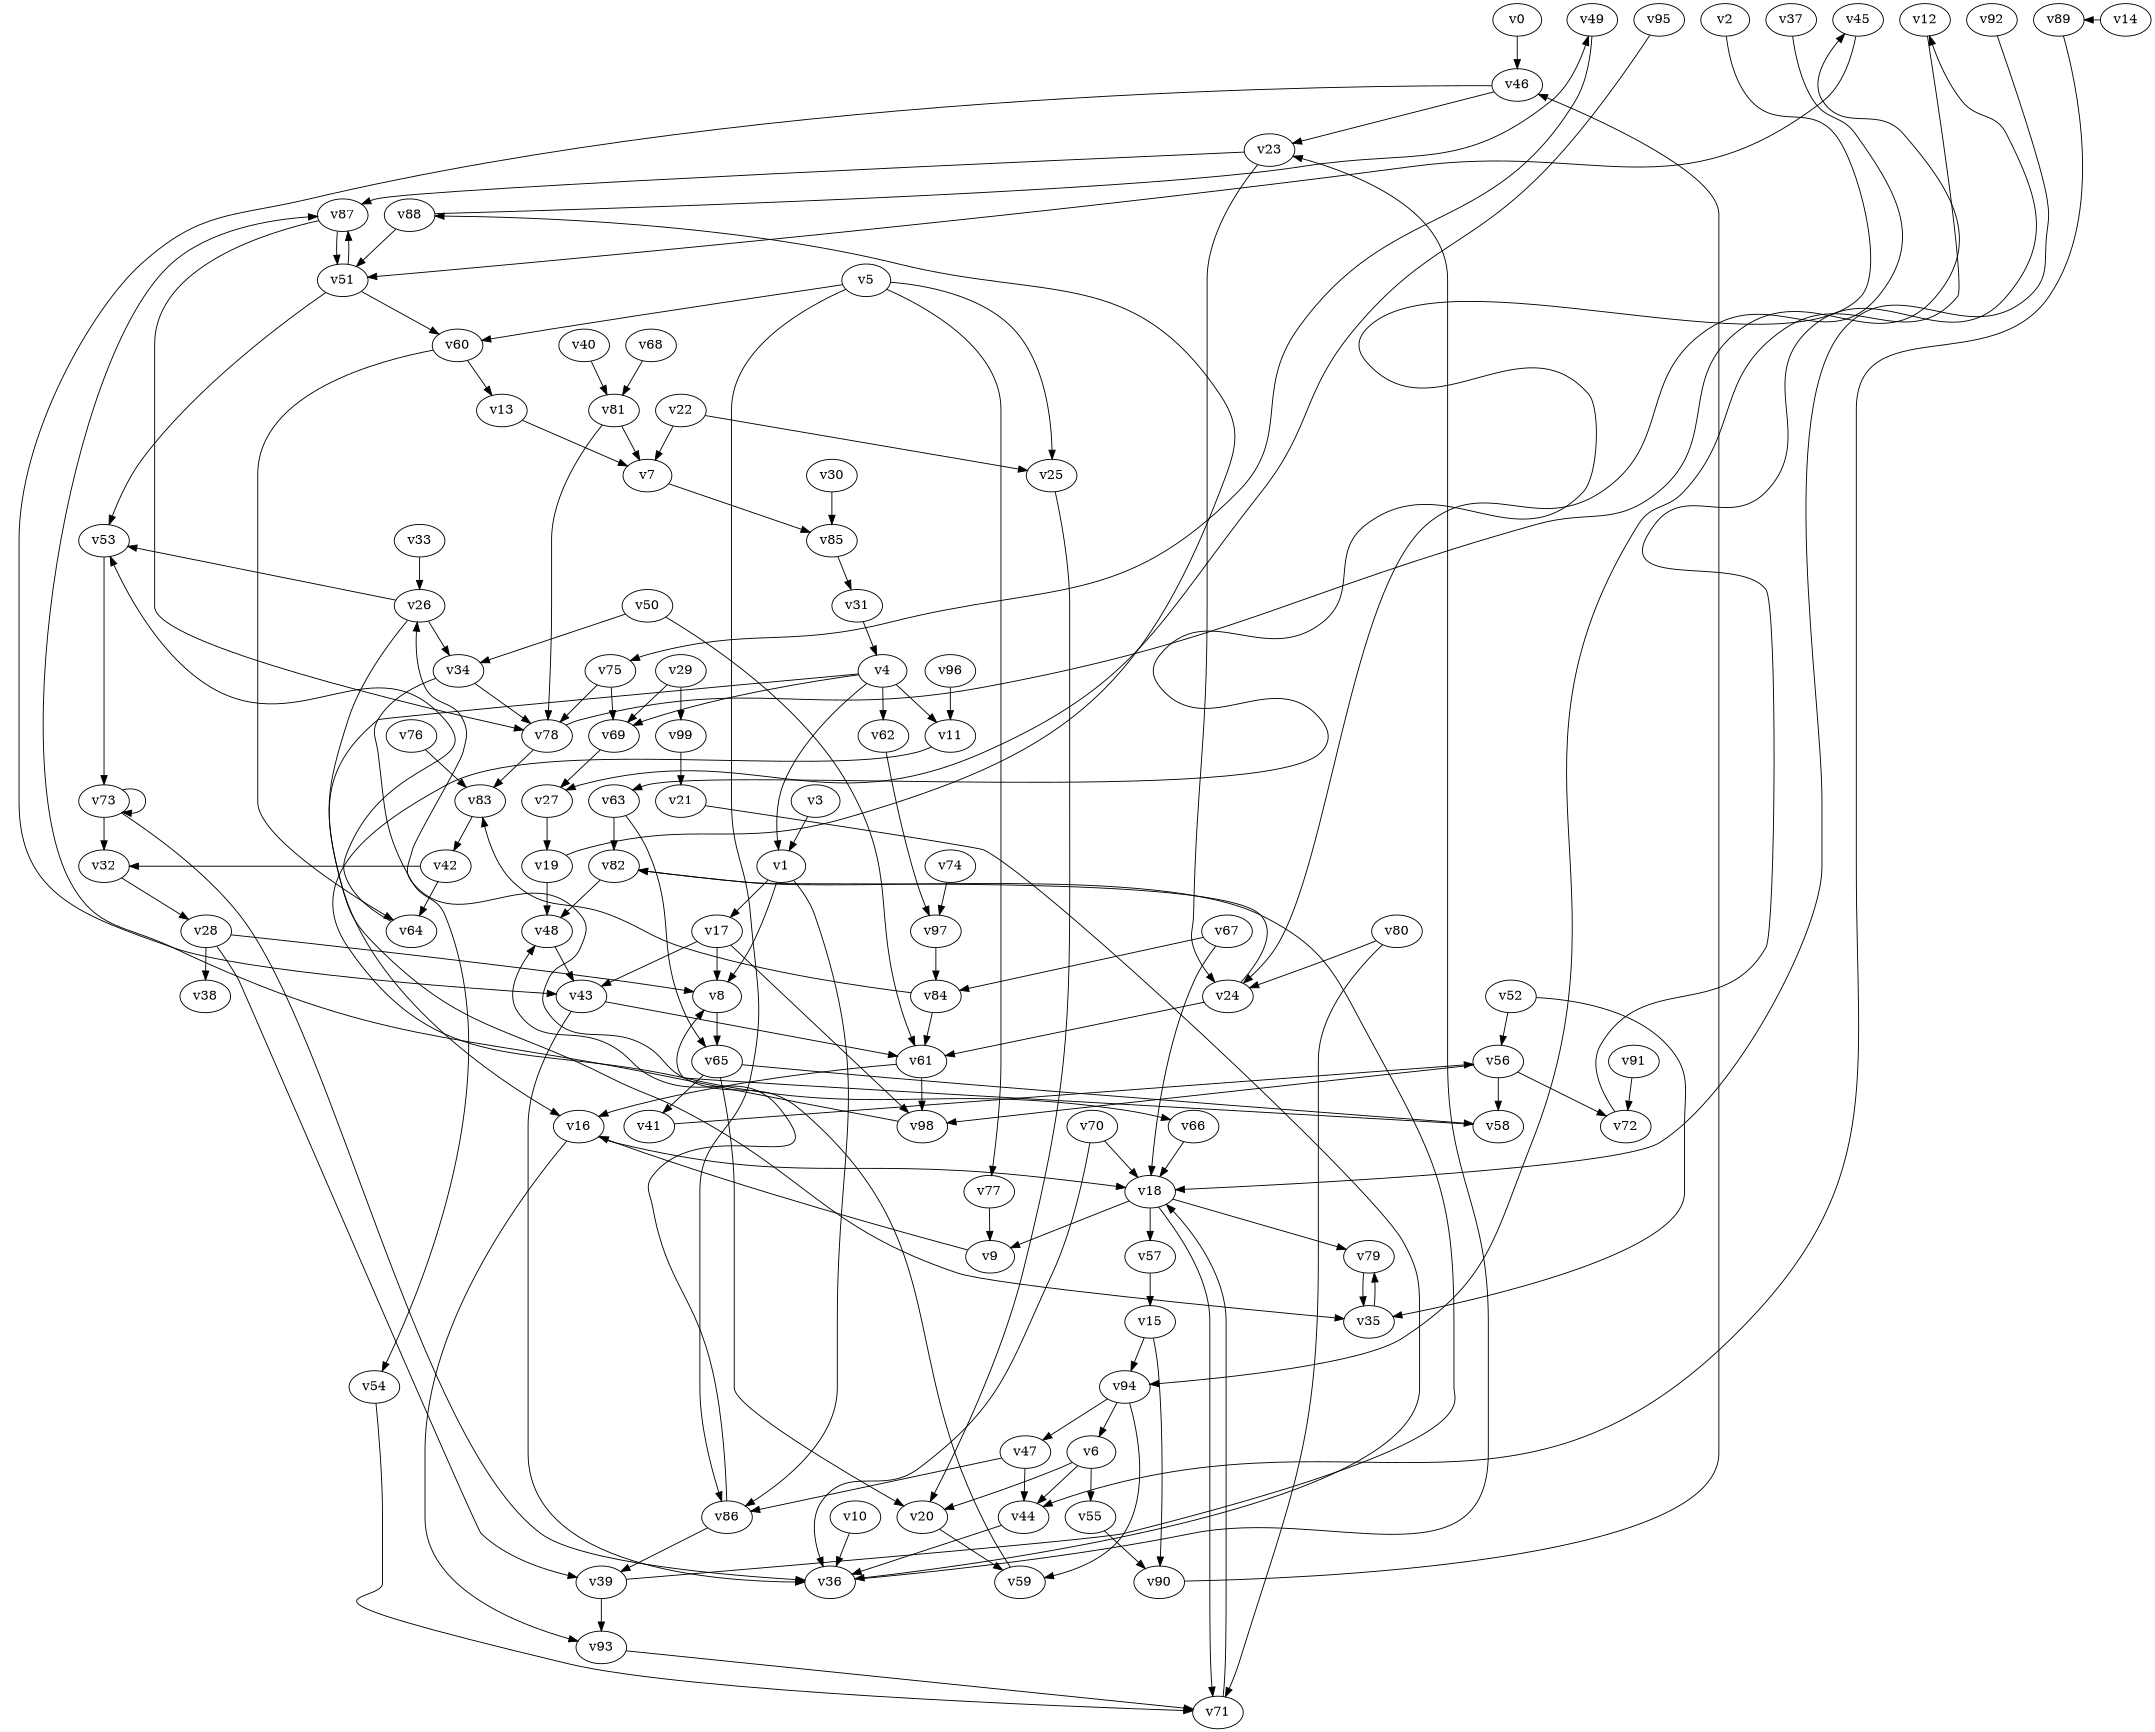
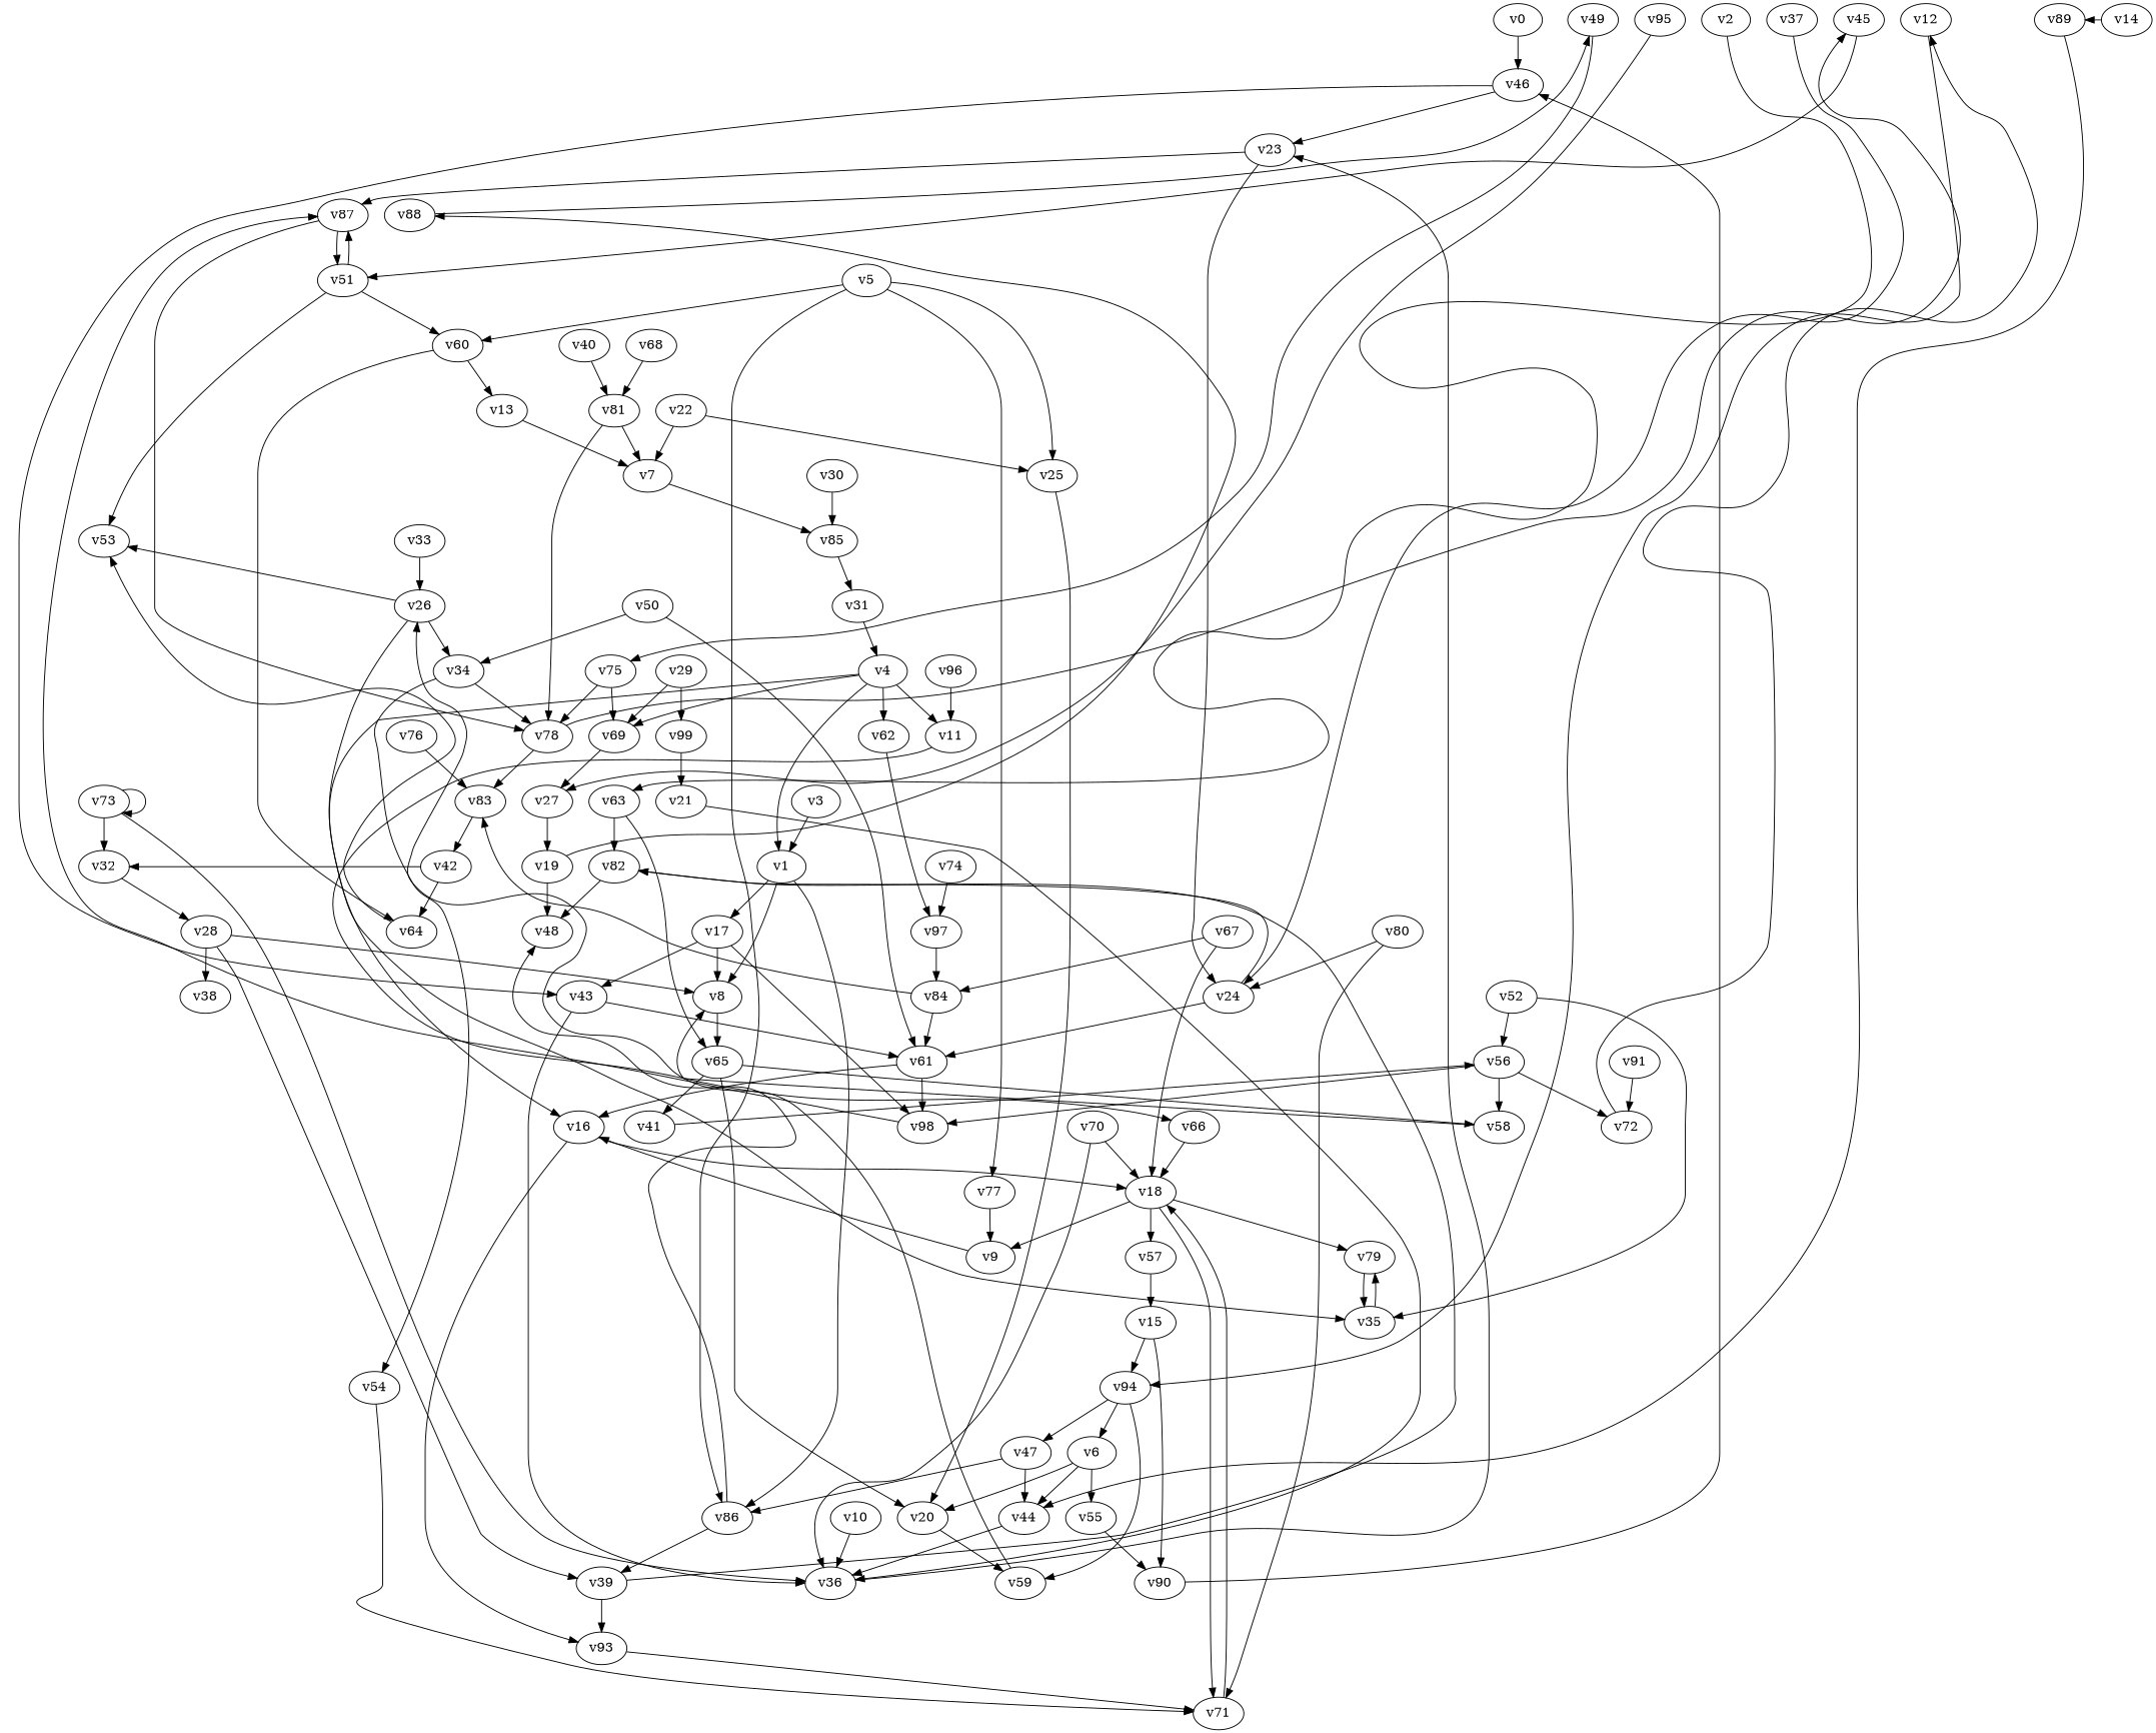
  digraph {
    node [player=0]
    v0 [player=1]
    v46 [player=1]
    v43
    v23
    v1 [player=1]
    v8 [player=1]
    v17 [player=1]
    v86 [player=1]
    v65 [player=1]
    v98
    v48 [player=1]
    v39 [player=1]
    v2
    v63
    v82
    v3
    v4
    v11 [player=1]
    v35
    v62 [player=1]
    v69 [player=1]
    v66
    v79
    v97 [player=1]
    v27
    v5
    v25
    v60
    v77
    v20
    v13
    v64 [player=1]
    v9
    v6
    v44
    v55 [player=1]
    v59 [player=1]
    v36 [player=1]
    v90
    v85 [player=1]
    v7
    v31
    v41
    v58 [player=1]
    v16
    v18 [player=1]
    v93
    v10
    v12 [player=1]
    v94 [player=1]
    v47
    v14 [player=1]
    v89
    v15 [player=1]
    v57 [player=1]
    v71 [player=1]
    v61 [player=1]
    v87 [player=1]
    v19
    v88
    v51
    v49 [player=1]
    v26 [player=1]
    v21 [player=1]
    v22 [player=1]
    v24
    v78
    v34 [player=1]
    v53
    v54 [player=1]
    v73 [player=1]
    v28
    v38 [player=1]
    v29
    v99
    v30 [player=1]
    v32 [player=1]
    v33
    v45 [player=1]
    v83
    v37
    v81 [player=1]
    v40
    v56 [player=1]
    v72
    v42
    v75
    v50
    v52
    v84
    v67
    v68 [player=1]
    v70
    v74
    v76
    v80 [player=1]
    v91 [player=1]
-   v92 [player=1]
    v95 [player=1]
    v96 [player=1]
    v0 -> v46
    v46 -> v43 [constraint="t < 10"]
    v46 -> v23
    v43 -> v36
    v43 -> v61
    v23 -> v87
    v23 -> v24
    v1 -> v8
    v1 -> v17
    v1 -> v86
    v8 -> v65
    v17 -> v43
    v17 -> v8
    v17 -> v98
    v86 -> v48 [constraint="t >= 2"]
    v86 -> v39
    v65 -> v20
    v65 -> v41
    v65 -> v58 [constraint="t mod 2 == 0"]
    v98 -> v87 [constraint="t < 12"]
-   v48 -> v43
    v39 -> v82 [constraint="t >= 2"]
    v39 -> v93
    v2 -> v63 [constraint="t mod 3 == 2"]
    v63 -> v65
    v63 -> v82
    v82 -> v48
    v3 -> v1
    v4 -> v1
    v4 -> v11
    v4 -> v35 [constraint="t >= 3"]
    v4 -> v62
    v4 -> v69
    v11 -> v66 [constraint="t >= 5"]
    v35 -> v79
    v62 -> v97
    v69 -> v27
    v66 -> v18
    v79 -> v35
    v97 -> v84
    v27 -> v19
    v5 -> v86
    v5 -> v25
    v5 -> v60
    v5 -> v77
    v25 -> v20
    v60 -> v13
    v60 -> v64
    v77 -> v9
    v20 -> v59
    v13 -> v7
    v64 -> v53 [constraint="t >= 5"]
    v9 -> v16
    v6 -> v20
    v6 -> v44
    v6 -> v55
    v44 -> v36
    v55 -> v90
    v59 -> v26 [constraint="t >= 2"]
    v36 -> v23
    v90 -> v46
    v85 -> v31
    v7 -> v85
    v31 -> v4
    v41 -> v56 [constraint="t < 13"]
    v58 -> v8 [constraint="t >= 5"]
    v16 -> v18
    v16 -> v93
    v18 -> v79
    v18 -> v9
    v18 -> v57
    v18 -> v71
    v93 -> v71
    v10 -> v36
    v12 -> v94 [constraint="t mod 5 == 3"]
    v94 -> v6
    v94 -> v59
    v94 -> v47
    v47 -> v86
    v47 -> v44
    v14 -> v89 [constraint="t mod 2 == 0"]
    v89 -> v44 [constraint="t mod 4 == 3"]
    v15 -> v90
    v15 -> v94
    v57 -> v15
    v71 -> v18
    v61 -> v98
    v61 -> v16
    v87 -> v51
    v87 -> v78
    v19 -> v48
    v19 -> v88 [constraint="t < 15"]
-   v88 -> v51
    v88 -> v49 [constraint="t < 14"]
    v51 -> v60
    v51 -> v87
    v51 -> v53
    v49 -> v75 [constraint="t mod 2 == 0"]
    v26 -> v16
    v26 -> v34
    v26 -> v53 [constraint="t >= 2"]
    v21 -> v36 [constraint="t >= 1"]
    v22 -> v25
    v22 -> v7
    v24 -> v82 [constraint="t mod 3 == 0"]
    v24 -> v61
    v78 -> v45 [constraint="t < 5"]
    v78 -> v83
    v34 -> v78
    v34 -> v54
-   v53 -> v73
    v54 -> v71
    v73 -> v36
    v73 -> v73
    v73 -> v32
    v28 -> v8
    v28 -> v39
    v28 -> v38
    v29 -> v69
    v29 -> v99
    v99 -> v21
    v30 -> v85
    v32 -> v28
    v33 -> v26
    v45 -> v51 [constraint="t >= 3"]
    v83 -> v42
    v37 -> v24 [constraint="t < 8"]
    v81 -> v7
    v81 -> v78
    v40 -> v81
    v56 -> v98
    v56 -> v58
    v56 -> v72
    v72 -> v12 [constraint="t >= 4"]
    v42 -> v64
    v42 -> v32 [constraint="t < 6"]
    v75 -> v69
    v75 -> v78
    v50 -> v61
    v50 -> v34
    v52 -> v35
    v52 -> v56
    v84 -> v61
    v84 -> v83 [constraint="t >= 5"]
    v67 -> v18
    v67 -> v84
    v68 -> v81
    v70 -> v36
    v70 -> v18
    v74 -> v97
    v76 -> v83
    v80 -> v71
    v80 -> v24
    v91 -> v72
-   v92 -> v18 [constraint="t < 13"]
    v95 -> v27 [constraint="t < 14"]
    v96 -> v11
  }
